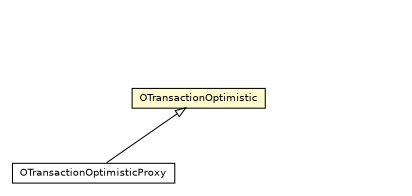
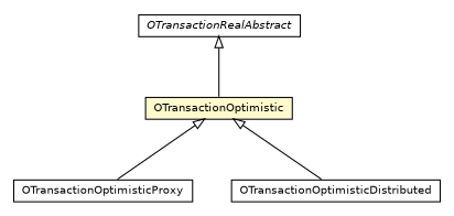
  digraph {
    nodesep=0.25
    ranksep=0.5
    node [fontcolor=black fontname=Helvetica fontsize=10.0 shape=plaintext]
    edge [arrowtail=empty dir=back fontname=Helvetica fontsize=10 headport=p labelfontname=Helvetica labelfontsize=10 tailport=p]
    n1 [label=<<table title="com.orientechnologies.orient.core.tx.OTransactionOptimistic" border="0" cellborder="1" cellspacing="0" cellpadding="2" port="p" bgcolor="lemonChiffon" href="./OTransactionOptimistic.html"> 		<tr><td><table border="0" cellspacing="0" cellpadding="1"> <tr><td align="center" balign="center"> OTransactionOptimistic </td></tr> 		</table></td></tr> 		</table>>]
    n2 [label=<<table title="com.orientechnologies.orient.server.tx.OTransactionOptimisticProxy" border="0" cellborder="1" cellspacing="0" cellpadding="2" port="p" href="../../server/tx/OTransactionOptimisticProxy.html"> 		<tr><td><table border="0" cellspacing="0" cellpadding="1"> <tr><td align="center" balign="center"> OTransactionOptimisticProxy </td></tr> 		</table></td></tr> 		</table>>]
+   n3 [label=<<table title="com.orientechnologies.orient.server.distributed.impl.OTransactionOptimisticDistributed" border="0" cellborder="1" cellspacing="0" cellpadding="2" port="p" href="../../server/distributed/impl/OTransactionOptimisticDistributed.html"> 		<tr><td><table border="0" cellspacing="0" cellpadding="1"> <tr><td align="center" balign="center"> OTransactionOptimisticDistributed </td></tr> 		</table></td></tr> 		</table>>]
+   n4 [label=<<table title="com.orientechnologies.orient.core.tx.OTransactionRealAbstract" border="0" cellborder="1" cellspacing="0" cellpadding="2" port="p" href="./OTransactionRealAbstract.html"> 		<tr><td><table border="0" cellspacing="0" cellpadding="1"> <tr><td align="center" balign="center"><font face="Helvetica-Oblique"> OTransactionRealAbstract </font></td></tr> 		</table></td></tr> 		</table>>]
    n1 -> n2
+   n1 -> n3
+   n4 -> n1
  }
